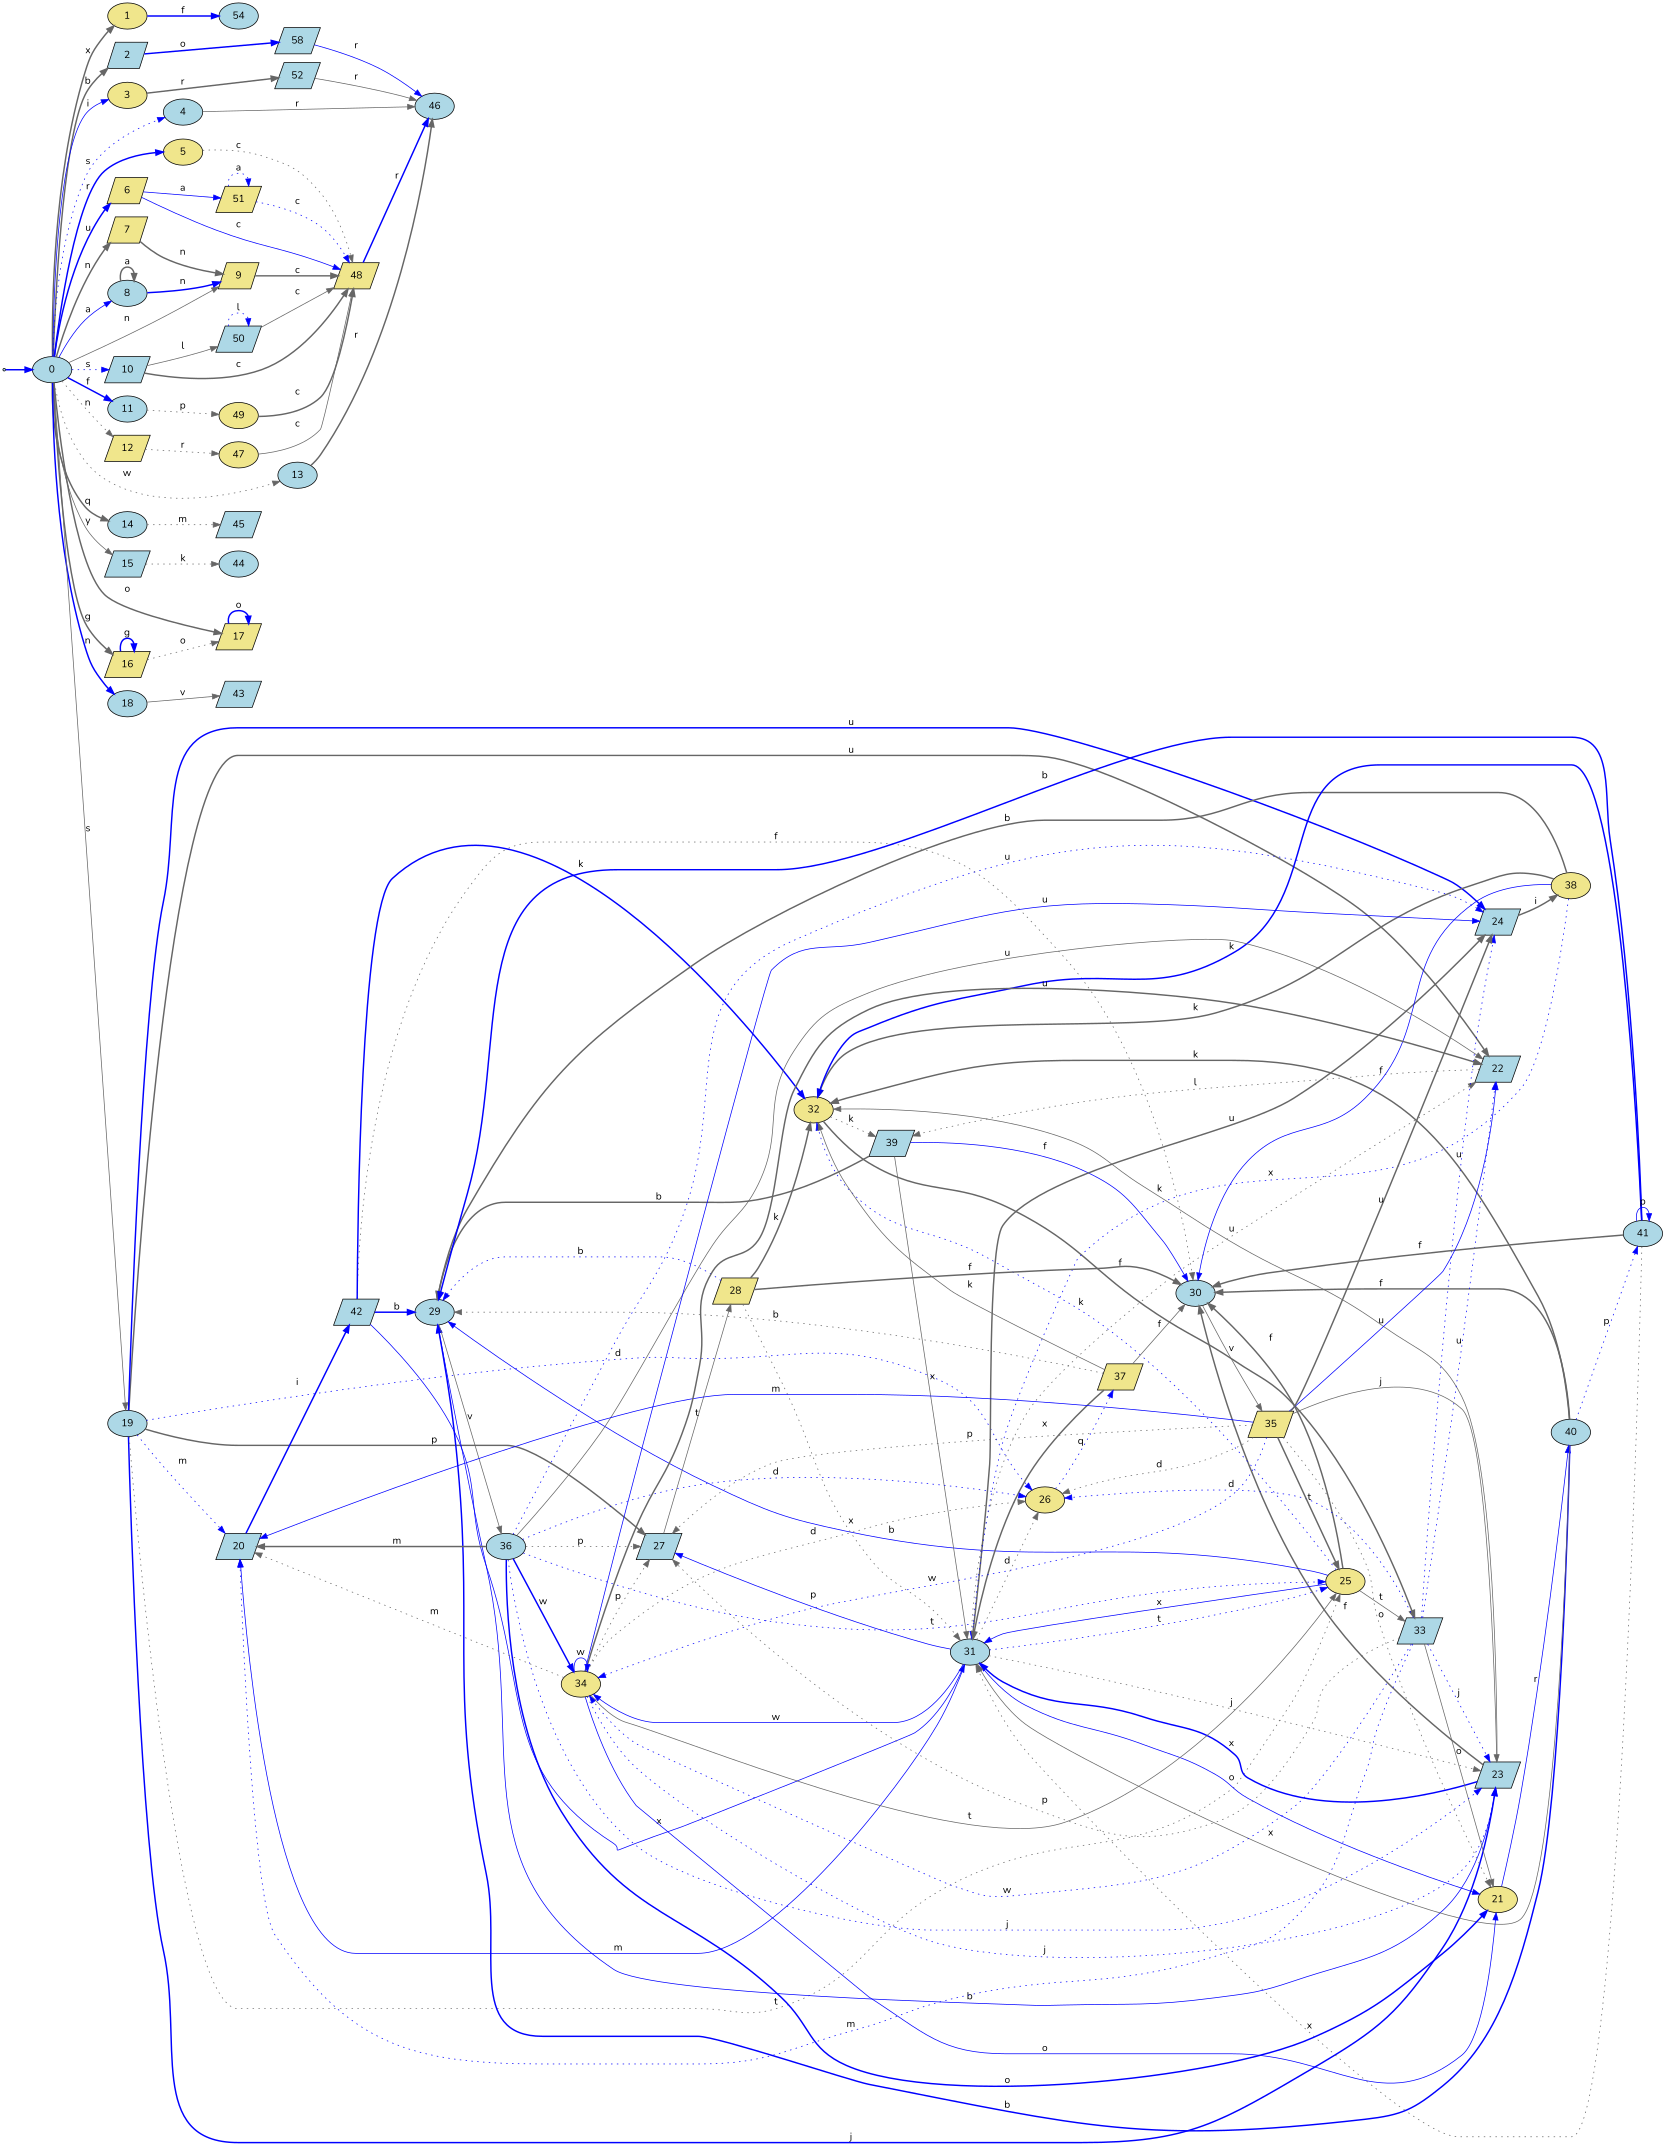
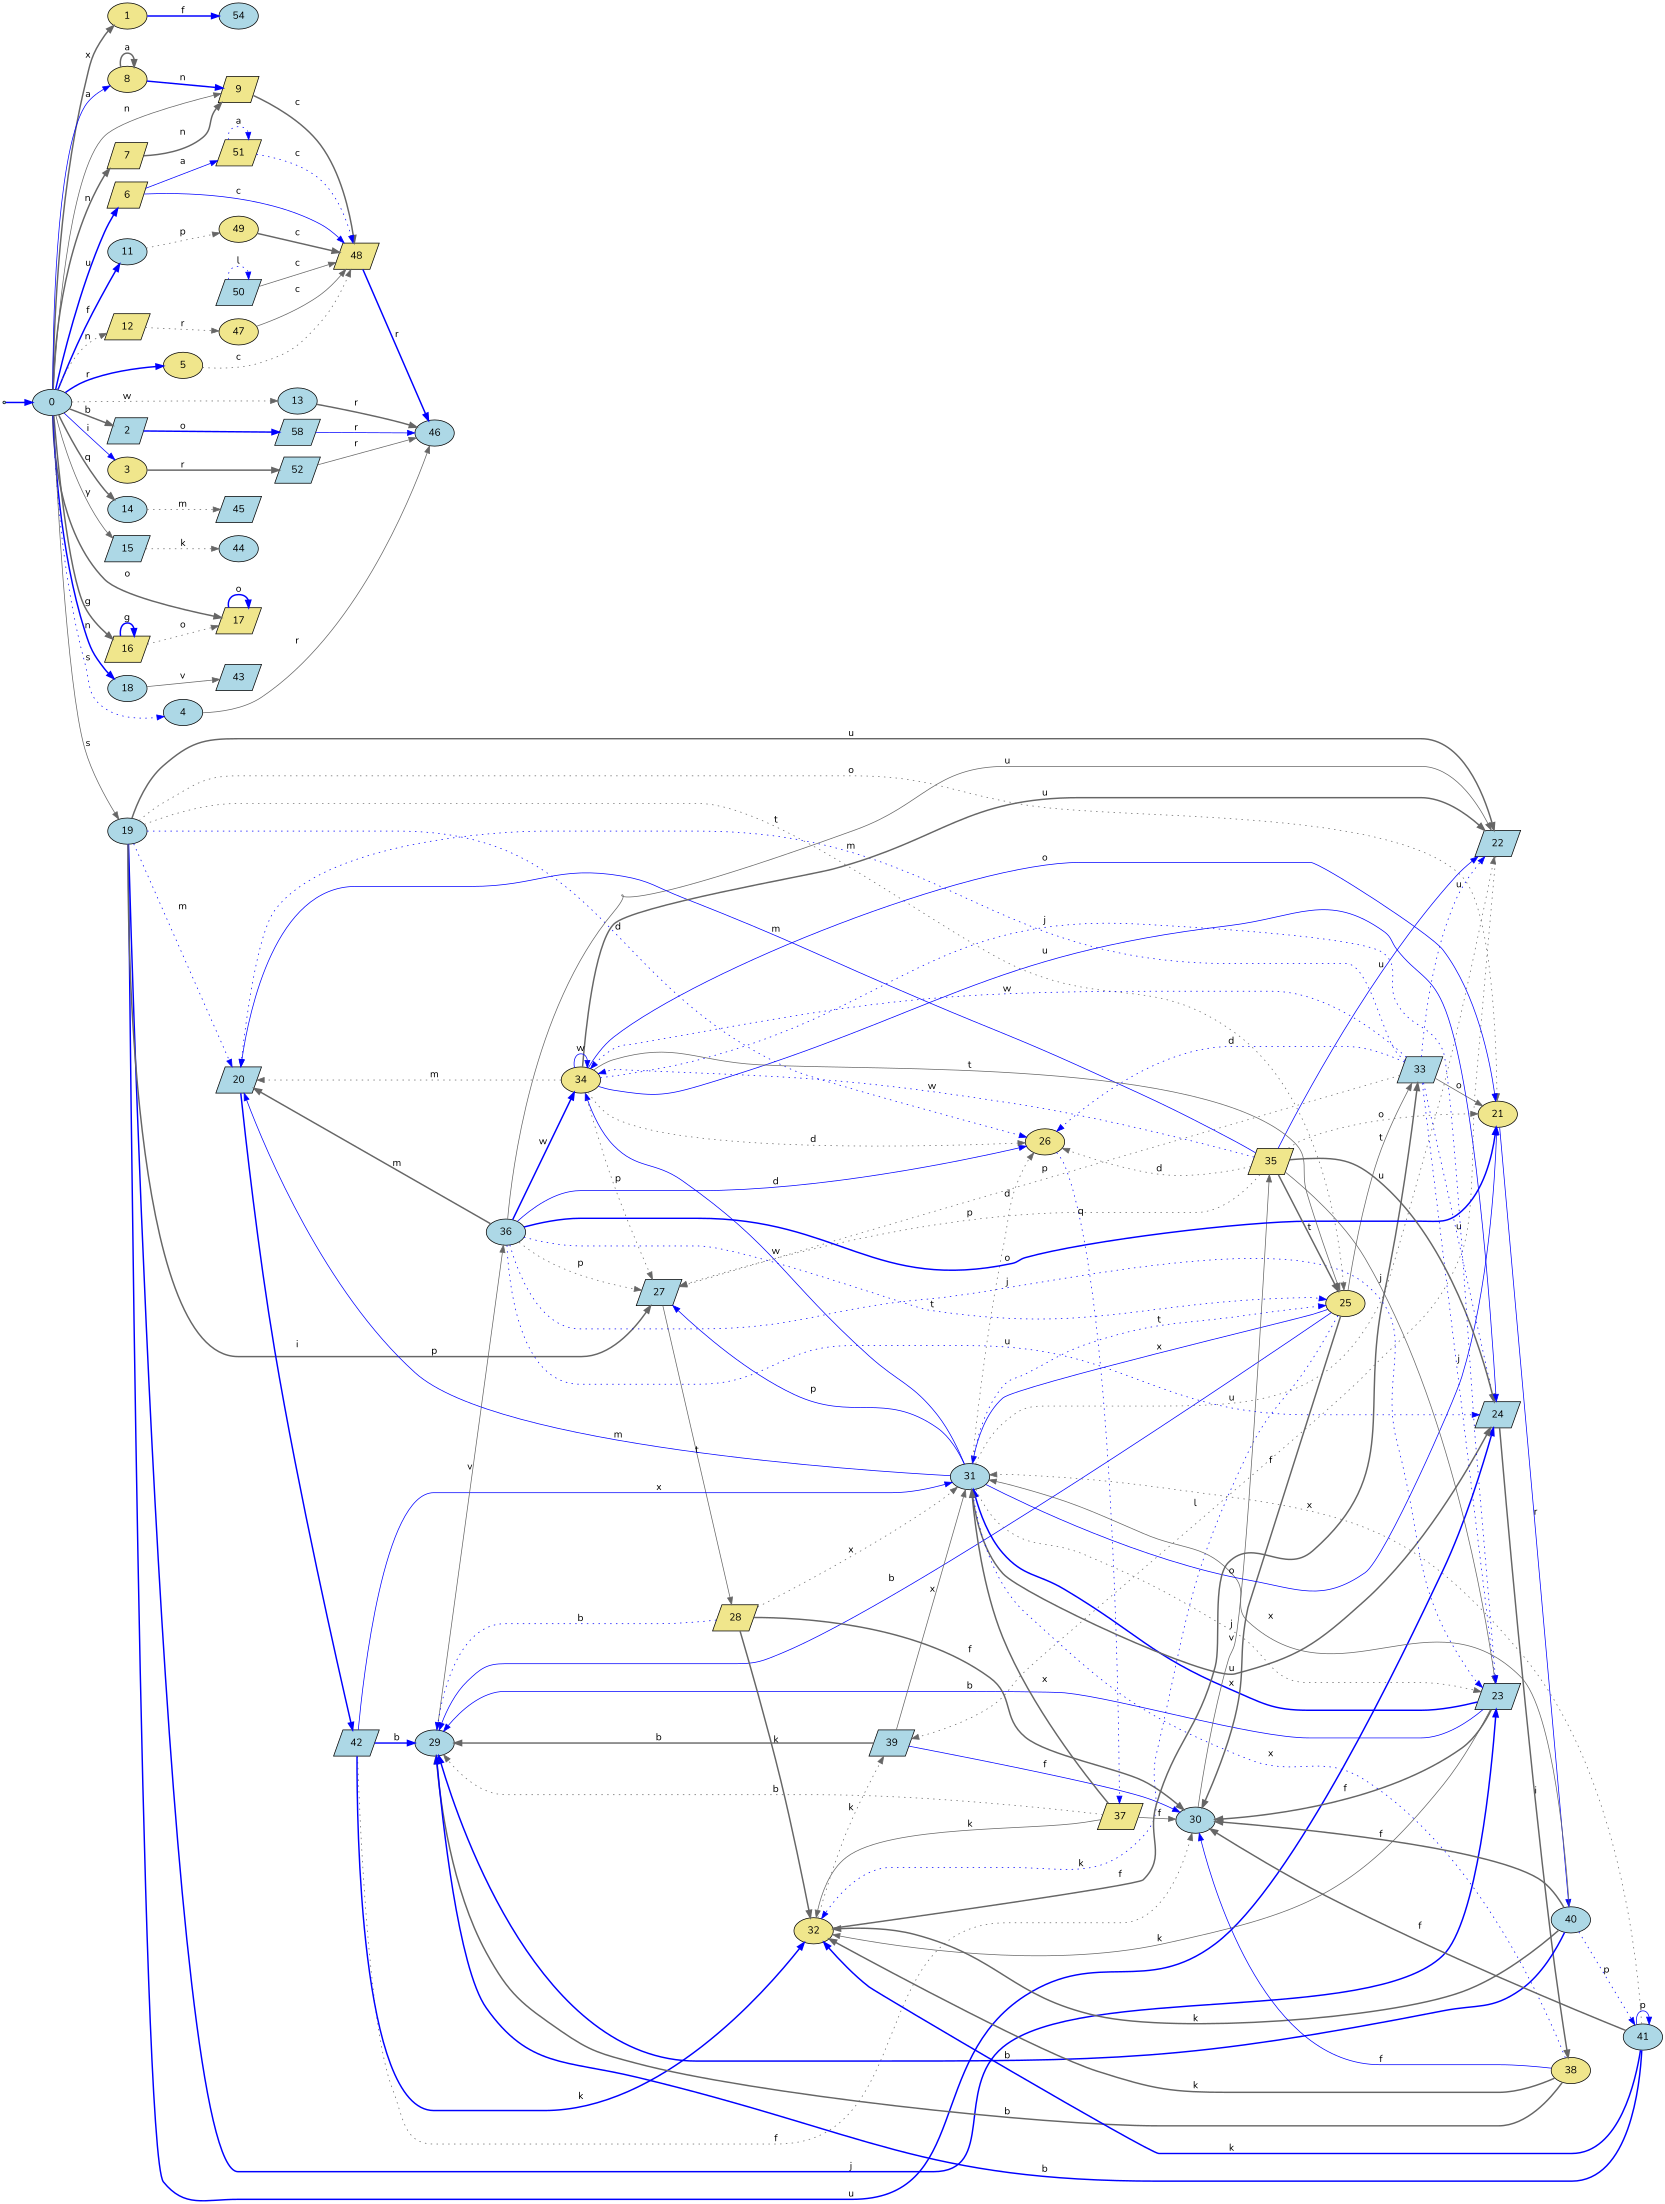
  digraph {
    fontname=Nunito
    rankdir=LR
    node [fillcolor=lightblue fontname=Nunito shape=ellipse style=filled]
    edge [color=gray40 fontname=Nunito style=bold]
    dummy0 [shape=point]
    0
    1 [fillcolor=khaki]
    2 [shape=parallelogram]
    3 [fillcolor=khaki]
    4
    5 [fillcolor=khaki]
    6 [fillcolor=khaki shape=parallelogram]
    7 [fillcolor=khaki shape=parallelogram]
-   8
+   8 [fillcolor=khaki]
    9 [fillcolor=khaki shape=parallelogram]
-   10 [shape=parallelogram]
    11
    12 [fillcolor=khaki shape=parallelogram]
    13
    14
    15 [shape=parallelogram]
    16 [fillcolor=khaki shape=parallelogram]
    17 [fillcolor=khaki shape=parallelogram]
    18
    19
    54
    n23 [label=58 shape=parallelogram]
    52 [shape=parallelogram]
    46
    48 [fillcolor=khaki shape=parallelogram]
    51 [fillcolor=khaki shape=parallelogram]
    50 [shape=parallelogram]
    49 [fillcolor=khaki]
    47 [fillcolor=khaki]
    45 [shape=parallelogram]
    44
    43 [shape=parallelogram]
    20 [shape=parallelogram]
    21 [fillcolor=khaki]
    22 [shape=parallelogram]
    23 [shape=parallelogram]
    24 [shape=parallelogram]
    25 [fillcolor=khaki]
    26 [fillcolor=khaki]
    27 [shape=parallelogram]
    42 [shape=parallelogram]
    40
    39 [shape=parallelogram]
    29
    30
    31
    32 [fillcolor=khaki]
    38 [fillcolor=khaki]
    33 [shape=parallelogram]
    37 [fillcolor=khaki shape=parallelogram]
    28 [fillcolor=khaki shape=parallelogram]
    41
    36
    35 [fillcolor=khaki shape=parallelogram]
    34 [fillcolor=khaki]
    dummy0 -> 0 [color=blue]
    0 -> 1 [label=x]
    0 -> 2 [label=b]
    0 -> 3 [color=blue label=i style=solid]
    0 -> 4 [color=blue label=s style=dotted]
    0 -> 5 [color=blue label=r]
    0 -> 6 [color=blue label=u]
    0 -> 7 [label=n]
    0 -> 8 [color=blue label=a style=solid]
    0 -> 9 [label=n style=solid]
-   0 -> 10 [color=blue label=s style=dotted]
    0 -> 11 [color=blue label=f]
    0 -> 12 [label=n style=dotted]
    0 -> 13 [label=w style=dotted]
    0 -> 14 [label=q]
    0 -> 15 [label=y style=solid]
    0 -> 16 [label=g]
    0 -> 17 [label=o]
    0 -> 18 [color=blue label=n]
    0 -> 19 [label=s style=solid]
    1 -> 54 [color=blue label=f]
    2 -> n23 [color=blue label=o]
    3 -> 52 [label=r]
    4 -> 46 [label=r style=solid]
    5 -> 48 [label=c style=dotted]
    6 -> 48 [color=blue label=c style=solid]
    6 -> 51 [color=blue label=a style=solid]
    7 -> 9 [label=n]
    8 -> 8 [label=a]
    8 -> 9 [color=blue label=n]
    9 -> 48 [label=c]
-   10 -> 48 [label=c]
-   10 -> 50 [label=l style=solid]
    11 -> 49 [label=p style=dotted]
    12 -> 47 [label=r style=dotted]
    13 -> 46 [label=r]
    14 -> 45 [label=m style=dotted]
    15 -> 44 [label=k style=dotted]
    16 -> 16 [color=blue label=g]
    16 -> 17 [label=o style=dotted]
    17 -> 17 [color=blue label=o]
    18 -> 43 [label=v style=solid]
    19 -> 20 [color=blue label=m style=dotted]
+   19 -> 21 [label=o style=dotted]
    19 -> 22 [label=u]
    19 -> 23 [color=blue label=j]
    19 -> 24 [color=blue label=u]
    19 -> 25 [label=t style=dotted]
    19 -> 26 [color=blue label=d style=dotted]
    19 -> 27 [label=p]
    n23 -> 46 [color=blue label=r style=solid]
    52 -> 46 [label=r style=solid]
    48 -> 46 [color=blue label=r]
    51 -> 48 [color=blue label=c style=dotted]
    51 -> 51 [color=blue label=a style=dotted]
    50 -> 48 [label=c style=solid]
    50 -> 50 [color=blue label=l style=dotted]
    49 -> 48 [label=c]
    47 -> 48 [label=c style=solid]
    20 -> 42 [color=blue label=i]
    21 -> 40 [color=blue label=r style=solid]
    22 -> 39 [label=l style=dotted]
    23 -> 29 [color=blue label=b style=solid]
    23 -> 30 [label=f]
    23 -> 31 [color=blue label=x]
    23 -> 32 [label=k style=solid]
    24 -> 38 [label=i]
    25 -> 29 [color=blue label=b style=solid]
    25 -> 30 [label=f]
    25 -> 31 [color=blue label=x style=solid]
    25 -> 32 [color=blue label=k style=dotted]
    25 -> 33 [label=t style=solid]
    26 -> 37 [color=blue label=q style=dotted]
    27 -> 28 [label=t style=solid]
    42 -> 29 [color=blue label=b]
    42 -> 30 [label=f style=dotted]
    42 -> 31 [color=blue label=x style=solid]
    42 -> 32 [color=blue label=k]
    40 -> 29 [color=blue label=b]
    40 -> 30 [label=f]
    40 -> 31 [label=x style=solid]
    40 -> 32 [label=k]
    40 -> 41 [color=blue label=p style=dotted]
    39 -> 29 [label=b]
    39 -> 30 [color=blue label=f style=solid]
    39 -> 31 [label=x style=solid]
    29 -> 36 [label=v style=solid]
    30 -> 35 [label=v style=solid]
    31 -> 20 [color=blue label=m style=solid]
    31 -> 21 [color=blue label=o style=solid]
    31 -> 22 [label=u style=dotted]
    31 -> 23 [label=j style=dotted]
    31 -> 24 [label=u]
    31 -> 25 [color=blue label=t style=dotted]
    31 -> 26 [label=d style=dotted]
    31 -> 27 [color=blue label=p style=solid]
    31 -> 34 [color=blue label=w style=solid]
    32 -> 39 [label=k style=dotted]
    32 -> 33 [label=f]
    38 -> 29 [label=b]
    38 -> 30 [color=blue label=f style=solid]
    38 -> 31 [color=blue label=x style=dotted]
    38 -> 32 [label=k]
    33 -> 20 [color=blue label=m style=dotted]
    33 -> 21 [label=o style=solid]
    33 -> 22 [color=blue label=u style=dotted]
    33 -> 23 [color=blue label=j style=dotted]
    33 -> 24 [color=blue label=u style=dotted]
    33 -> 26 [color=blue label=d style=dotted]
    33 -> 27 [label=p style=dotted]
    33 -> 34 [color=blue label=w style=dotted]
    37 -> 29 [label=b style=dotted]
    37 -> 30 [label=f style=solid]
    37 -> 31 [label=x]
    37 -> 32 [label=k style=solid]
    28 -> 29 [color=blue label=b style=dotted]
    28 -> 30 [label=f]
    28 -> 31 [label=x style=dotted]
    28 -> 32 [label=k]
    41 -> 29 [color=blue label=b]
    41 -> 30 [label=f]
    41 -> 31 [label=x style=dotted]
    41 -> 32 [color=blue label=k]
    41 -> 41 [color=blue label=p style=solid]
    36 -> 20 [label=m]
    36 -> 21 [color=blue label=o]
    36 -> 22 [label=u style=solid]
    36 -> 23 [color=blue label=j style=dotted]
    36 -> 24 [color=blue label=u style=dotted]
    36 -> 25 [color=blue label=t style=dotted]
-   36 -> 26 [color=blue label=d style=dotted]
+   36 -> 26 [color=blue label=d style=solid]
    36 -> 27 [label=p style=dotted]
    36 -> 34 [color=blue label=w]
    35 -> 20 [color=blue label=m style=solid]
    35 -> 21 [label=o style=dotted]
    35 -> 22 [color=blue label=u style=solid]
    35 -> 23 [label=j style=solid]
    35 -> 24 [label=u]
    35 -> 25 [label=t]
    35 -> 26 [label=d style=dotted]
    35 -> 27 [label=p style=dotted]
    35 -> 34 [color=blue label=w style=dotted]
    34 -> 20 [label=m style=dotted]
    34 -> 21 [color=blue label=o style=solid]
    34 -> 22 [label=u]
    34 -> 23 [color=blue label=j style=dotted]
    34 -> 24 [color=blue label=u style=solid]
    34 -> 25 [label=t style=solid]
    34 -> 26 [label=d style=dotted]
    34 -> 27 [label=p style=dotted]
    34 -> 34 [color=blue label=w style=solid]
  }
